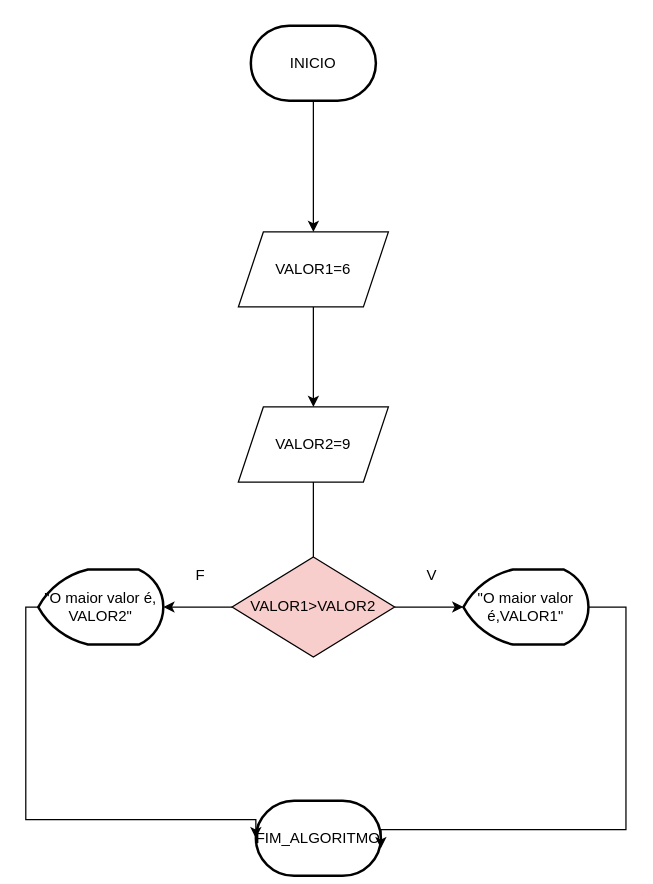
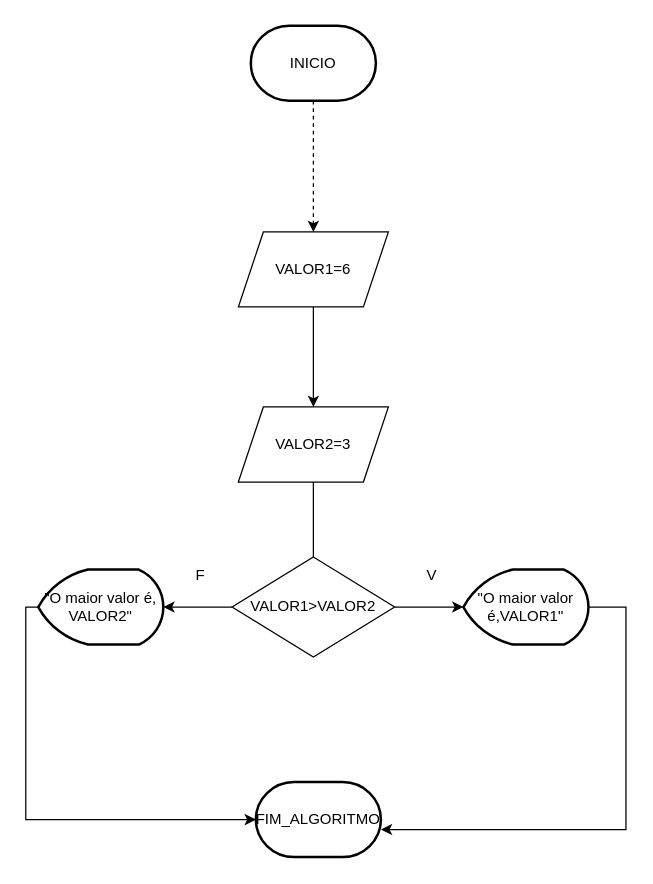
  <mxCell id="0" />
  <mxCell id="1" parent="0" />
  <mxCell id="2" value="" style="edgeStyle=orthogonalEdgeStyle;rounded=0;orthogonalLoop=1;jettySize=auto;html=1;" edge="1" parent="1" source="3" target="7"><mxGeometry relative="1" as="geometry" /></mxCell>
  <mxCell id="3" value="VALOR1=6" style="shape=parallelogram;perimeter=parallelogramPerimeter;whiteSpace=wrap;html=1;fixedSize=1;" vertex="1" parent="1"><mxGeometry x="190" y="185" width="120" height="60" as="geometry" /></mxCell>
- <mxCell id="4" value="" style="edgeStyle=orthogonalEdgeStyle;rounded=0;orthogonalLoop=1;jettySize=auto;html=1;" edge="1" parent="1" source="5" target="3"><mxGeometry relative="1" as="geometry" /></mxCell>
+ <mxCell id="4" value="" style="edgeStyle=orthogonalEdgeStyle;rounded=0;orthogonalLoop=1;jettySize=auto;html=1;dashed=1;" edge="1" parent="1" source="5" target="3"><mxGeometry relative="1" as="geometry" /></mxCell>
  <mxCell id="5" value="INICIO" style="strokeWidth=2;html=1;shape=mxgraph.flowchart.terminator;whiteSpace=wrap;" vertex="1" parent="1"><mxGeometry x="200" y="20" width="100" height="60" as="geometry" /></mxCell>
  <mxCell id="6" value="" style="edgeStyle=orthogonalEdgeStyle;rounded=0;orthogonalLoop=1;jettySize=auto;html=1;endArrow=none;" edge="1" parent="1" source="7" target="10"><mxGeometry relative="1" as="geometry" /></mxCell>
- <mxCell id="7" value="VALOR2=9" style="shape=parallelogram;perimeter=parallelogramPerimeter;whiteSpace=wrap;html=1;fixedSize=1;" vertex="1" parent="1"><mxGeometry x="190" y="325" width="120" height="60" as="geometry" /></mxCell>
+ <mxCell id="7" value="VALOR2=3" style="shape=parallelogram;perimeter=parallelogramPerimeter;whiteSpace=wrap;html=1;fixedSize=1;" vertex="1" parent="1"><mxGeometry x="190" y="325" width="120" height="60" as="geometry" /></mxCell>
  <mxCell id="8" value="" style="edgeStyle=orthogonalEdgeStyle;rounded=0;orthogonalLoop=1;jettySize=auto;html=1;" edge="1" parent="1" source="10" target="11"><mxGeometry relative="1" as="geometry" /></mxCell>
  <mxCell id="9" value="" style="edgeStyle=orthogonalEdgeStyle;rounded=0;orthogonalLoop=1;jettySize=auto;html=1;" edge="1" parent="1" source="10" target="12"><mxGeometry relative="1" as="geometry" /></mxCell>
- <mxCell id="10" value="VALOR1&amp;gt;VALOR2" style="rhombus;whiteSpace=wrap;html=1;fillColor=#f8cecc;" vertex="1" parent="1"><mxGeometry x="185" y="445" width="130" height="80" as="geometry" /></mxCell>
+ <mxCell id="10" value="VALOR1&amp;gt;VALOR2" style="rhombus;whiteSpace=wrap;html=1;" vertex="1" parent="1"><mxGeometry x="185" y="445" width="130" height="80" as="geometry" /></mxCell>
  <mxCell id="11" value="&quot;O maior valor é,VALOR1&quot;" style="strokeWidth=2;html=1;shape=mxgraph.flowchart.display;whiteSpace=wrap;" vertex="1" parent="1"><mxGeometry x="370" y="455" width="100" height="60" as="geometry" /></mxCell>
  <mxCell id="12" value="&quot;O maior valor é, VALOR2&quot;" style="strokeWidth=2;html=1;shape=mxgraph.flowchart.display;whiteSpace=wrap;" vertex="1" parent="1"><mxGeometry x="30" y="455" width="100" height="60" as="geometry" /></mxCell>
- <mxCell id="13" value="FIM_ALGORITMO" style="strokeWidth=2;html=1;shape=mxgraph.flowchart.terminator;whiteSpace=wrap;" vertex="1" parent="1"><mxGeometry x="204" y="640" width="100" height="60" as="geometry" /></mxCell>
+ <mxCell id="13" value="FIM_ALGORITMO" style="strokeWidth=2;html=1;shape=mxgraph.flowchart.terminator;whiteSpace=wrap;" vertex="1" parent="1"><mxGeometry x="204" y="625" width="100" height="60" as="geometry" /></mxCell>
  <mxCell id="14" style="edgeStyle=orthogonalEdgeStyle;rounded=0;orthogonalLoop=1;jettySize=auto;html=1;entryX=0;entryY=0.5;entryDx=0;entryDy=0;entryPerimeter=0;" edge="1" parent="1" source="12" target="13"><mxGeometry relative="1" as="geometry"><Array as="points"><mxPoint x="20" y="485" /><mxPoint x="20" y="655" /></Array></mxGeometry></mxCell>
  <mxCell id="15" style="edgeStyle=orthogonalEdgeStyle;rounded=0;orthogonalLoop=1;jettySize=auto;html=1;entryX=1;entryY=0.633;entryDx=0;entryDy=0;entryPerimeter=0;" edge="1" parent="1" source="11" target="13"><mxGeometry relative="1" as="geometry"><Array as="points"><mxPoint x="500" y="485" /><mxPoint x="500" y="663" /></Array></mxGeometry></mxCell>
  <mxCell id="16" value="V" style="text;html=1;align=center;verticalAlign=middle;whiteSpace=wrap;rounded=0;" vertex="1" parent="1"><mxGeometry x="315" y="445" width="60" height="30" as="geometry" /></mxCell>
  <mxCell id="17" value="F" style="text;html=1;align=center;verticalAlign=middle;whiteSpace=wrap;rounded=0;" vertex="1" parent="1"><mxGeometry x="130" y="445" width="60" height="30" as="geometry" /></mxCell>
